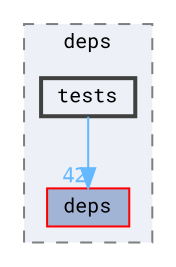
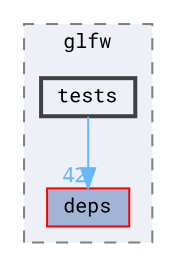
  digraph {
    compound=true
    fontname="Roboto Mono"
    node [fontname="Roboto Mono" fontsize=10 shape=box]
    n1 [color=red fillcolor="#a2b4d6" height=0.2 label=deps style=filled width=0.4]
    n2 [color=grey25 fillcolor="#edf0f7" height=0.2 label=tests style="filled,bold" width=0.4]
    subgraph cluster_1 {
      bgcolor="#edf0f7"
      fontsize=10
-     label=deps
+     label=glfw
      pencolor=grey50
      style="filled,dashed"
      n1
      n2
    }
    n2 -> n1 [color=steelblue1 fontcolor=steelblue1 fontname="Roboto Mono" fontsize=10 headlabel=42 labeldistance=1.5 labelfontname=Helvetica labelfontsize=10]
  }
